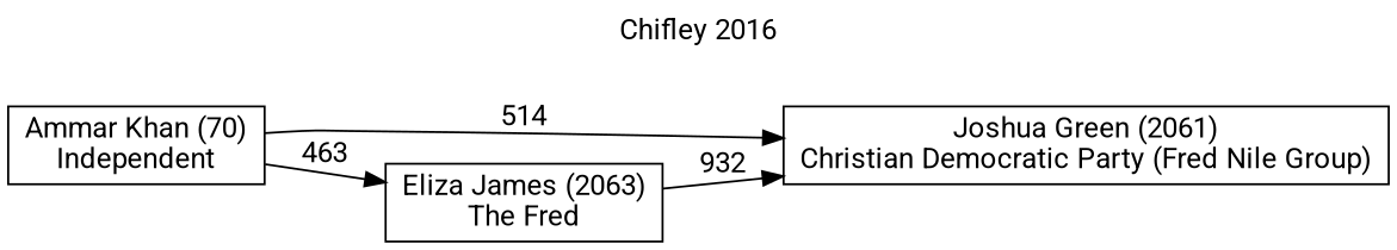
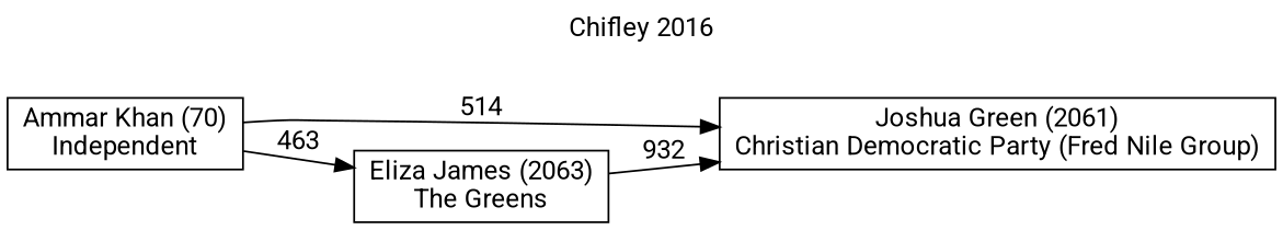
  digraph {
    label="Chifley 2016"
    labelloc=t
    mclimit=10
    rankdir=LR
    fontname=Roboto
    node [shape=box fontname=Roboto]
    edge [fontname=Roboto]
    n1 [label="Joshua Green (2061)\nChristian Democratic Party (Fred Nile Group)"]
-   n2 [label="Eliza James (2063)\nThe Fred"]
+   n2 [label="Eliza James (2063)\nThe Greens"]
    n3 [label="Ammar Khan (70)\nIndependent"]
    n2 -> n1 [label=932]
    n3 -> n1 [label=514]
    n3 -> n2 [label=463]
  }
